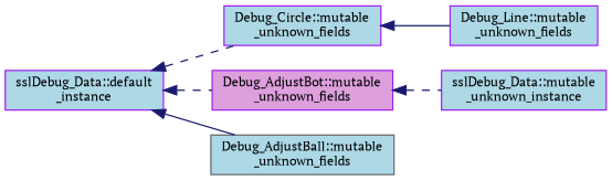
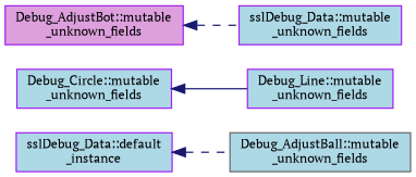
  digraph {
    fontname="PT Serif"
    rankdir=LR
    node [color=purple fillcolor=lightblue fontname="PT Serif" fontsize=10 shape=record style=filled]
    edge [color=midnightblue dir=back fontname="PT Serif" fontsize=10 labelfontname=Helvetica labelfontsize=10 style=dashed]
    n1 [fontcolor=black height=0.2 label="sslDebug_Data::default\l_instance" width=0.4]
    n2 [height=0.2 label="Debug_Circle::mutable\l_unknown_fields" width=0.4]
    n3 [fillcolor=plum height=0.2 label="Debug_AdjustBot::mutable\l_unknown_fields" width=0.4]
    n4 [color=gray40 height=0.2 label="Debug_AdjustBall::mutable\l_unknown_fields" width=0.4]
-   n5 [height=0.2 label="sslDebug_Data::mutable\l_unknown_instance" width=0.4]
+   n5 [height=0.2 label="sslDebug_Data::mutable\l_unknown_fields" width=0.4]
    n6 [height=0.2 label="Debug_Line::mutable\l_unknown_fields" width=0.4]
-   n1 -> n2
-   n1 -> n3
-   n1 -> n4 [style=solid]
+   n1 -> n4
    n2 -> n6 [style=solid]
    n3 -> n5
  }
